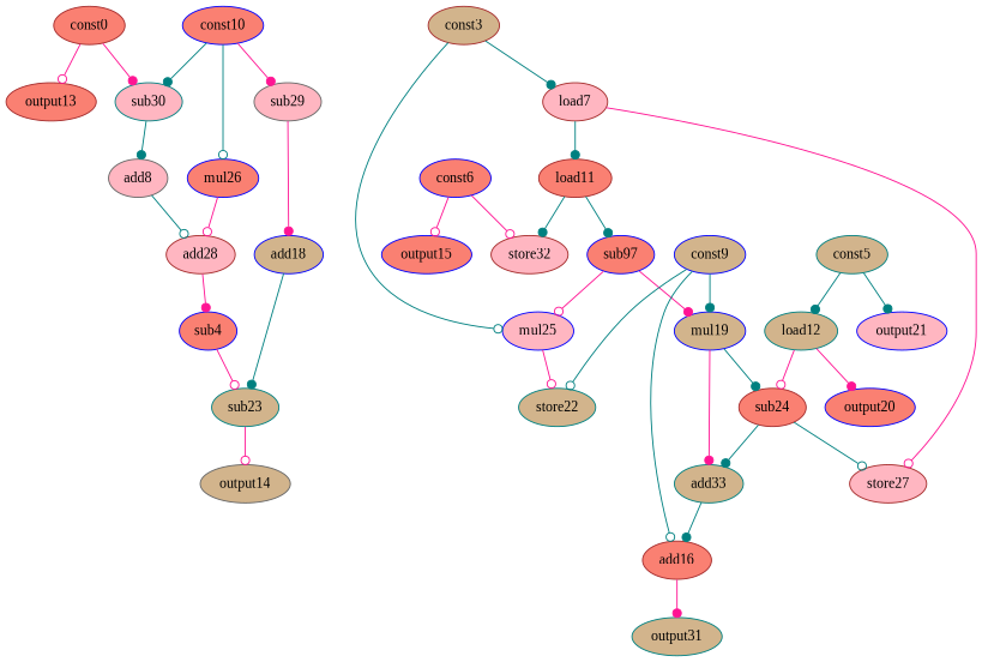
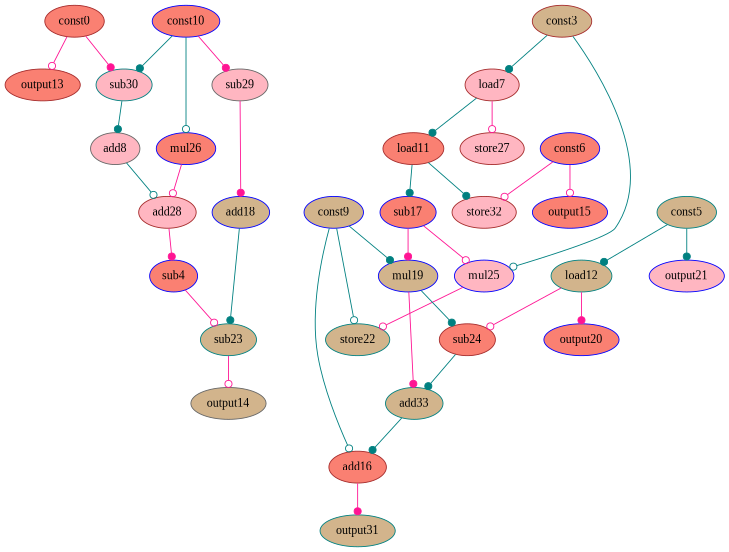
  digraph {
    fontname="Liberation Serif"
    node [color=blue fillcolor=salmon fontname="Liberation Serif" opcode=const style=filled]
    edge [arrowhead=dot color=teal fontname="Liberation Serif" operand=0]
    const0 [color=brown]
    output13 [color=brown opcode=output]
    sub30 [color=teal fillcolor=lightpink opcode=sub]
    mul26 [opcode=mul]
    add28 [color=brown fillcolor=lightpink opcode=add]
    add8 [color=gray40 fillcolor=lightpink opcode=add]
    sub4 [opcode=sub]
    sub23 [color=teal fillcolor=tan opcode=sub]
-   sub17 [opcode=sub label=sub97]
+   sub17 [opcode=sub]
    mul25 [fillcolor=lightpink opcode=mul]
    mul19 [fillcolor=tan opcode=mul]
    add18 [fillcolor=tan opcode=add]
    sub29 [color=gray40 fillcolor=lightpink opcode=sub]
    const3 [color=brown fillcolor=tan]
    load7 [color=brown fillcolor=lightpink opcode=load]
    load11 [color=brown opcode=load]
    store27 [color=brown fillcolor=lightpink opcode=store]
    store22 [color=teal fillcolor=tan opcode=store]
    output14 [color=gray40 fillcolor=tan opcode=output]
    const5 [color=teal fillcolor=tan]
    load12 [color=teal fillcolor=tan opcode=load]
    output21 [fillcolor=lightpink opcode=output]
    output20 [opcode=output]
    sub24 [color=brown opcode=sub]
    output15 [opcode=output]
    const6
    store32 [color=brown fillcolor=lightpink opcode=store]
    const9 [fillcolor=tan]
    add16 [color=brown opcode=add]
    output31 [color=teal fillcolor=tan opcode=output]
    add33 [color=teal fillcolor=tan opcode=add]
    const10
    const0 -> output13 [arrowhead=odot color=deeppink]
    const0 -> sub30 [color=deeppink]
    sub30 -> add8 [operand=1]
    mul26 -> add28 [arrowhead=odot color=deeppink operand=1]
    add28 -> sub4 [color=deeppink operand=1]
    add8 -> add28 [arrowhead=odot]
    sub4 -> sub23 [arrowhead=odot color=deeppink operand=1]
    sub23 -> output14 [arrowhead=odot color=deeppink]
    sub17 -> mul25 [arrowhead=odot color=deeppink]
    sub17 -> mul19 [color=deeppink]
    mul25 -> store22 [arrowhead=odot color=deeppink]
    mul19 -> sub24
    mul19 -> add33 [color=deeppink operand=1]
    add18 -> sub23
    sub29 -> add18 [color=deeppink operand=1]
    const3 -> mul25 [arrowhead=odot operand=1]
    const3 -> load7
    load7 -> load11
    load7 -> store27 [arrowhead=odot color=deeppink operand=1]
    load11 -> sub17 [operand=1]
    load11 -> store32
    const5 -> load12
    const5 -> output21
    load12 -> output20 [color=deeppink]
    load12 -> sub24 [arrowhead=odot color=deeppink operand=1]
-   sub24 -> store27 [arrowhead=odot]
    sub24 -> add33
    const6 -> output15 [arrowhead=odot color=deeppink]
    const6 -> store32 [arrowhead=odot color=deeppink operand=1]
    const9 -> mul19 [operand=1]
    const9 -> store22 [arrowhead=odot operand=1]
    const9 -> add16 [arrowhead=odot]
    add16 -> output31 [color=deeppink]
    add33 -> add16 [operand=1]
    const10 -> sub30 [operand=1]
    const10 -> mul26 [arrowhead=odot operand=1]
    const10 -> sub29 [color=deeppink]
  }
